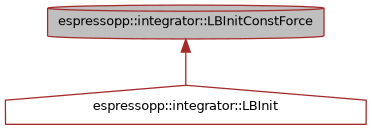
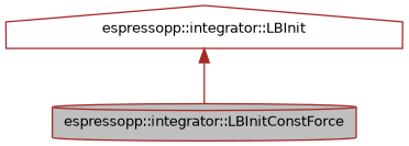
  digraph {
    node [color=brown fontname=Helvetica fontsize=10 style=filled]
    n1 [fillcolor=grey75 fontcolor=black height=0.2 label="espressopp::integrator::LBInitConstForce" shape=cylinder width=0.4]
    n2 [fillcolor=white height=0.2 label="espressopp::integrator::LBInit" shape=house width=0.4]
-   n1 -> n2 [color=brown dir=back fontname=Helvetica fontsize=10 labelfontname=Helvetica labelfontsize=10 style=solid]
+   n2 -> n1 [color=brown dir=back fontname=Helvetica fontsize=10 labelfontname=Helvetica labelfontsize=10 style=solid]
  }
